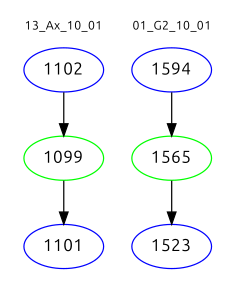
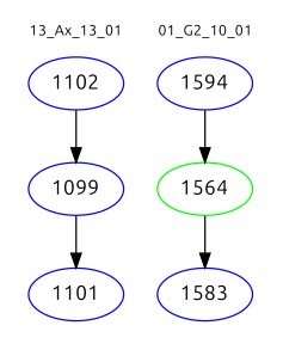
  digraph {
    fontname=Ubuntu
    node [color=blue fontname=Ubuntu]
    edge [color=black fontname=Ubuntu]
    n1 [label=1102]
-   n2 [color=green label=1099]
+   n2 [label=1099]
    n3 [label=1101]
    n4 [label=1594]
-   n5 [color=green label=1565]
-   n6 [label=1523]
+   n5 [color=green label=1564]
+   n6 [label=1583]
    subgraph cluster_1 {
      color=white
      fontsize=10
-     label="13_Ax_10_01"
+     label="13_Ax_13_01"
      n1
      n2
      n3
    }
    subgraph cluster_2 {
      color=white
      fontsize=10
      label="01_G2_10_01"
      n4
      n5
      n6
    }
    n1 -> n2
    n2 -> n3
    n4 -> n5
    n5 -> n6
  }
